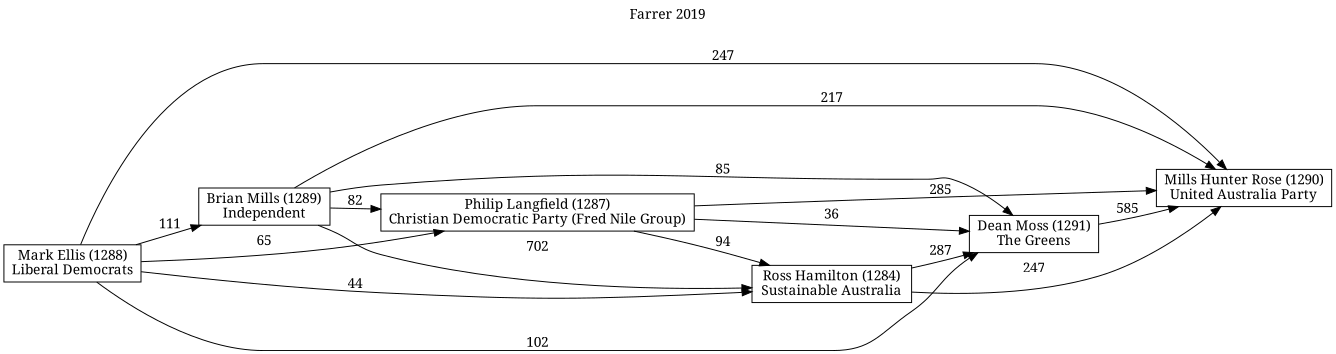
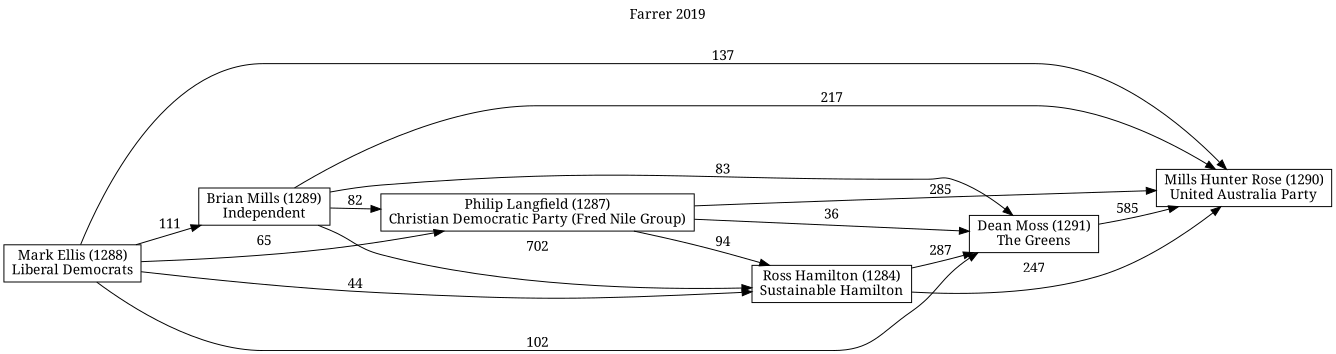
  digraph {
    fontname="Noto Serif"
    label="Farrer 2019"
    labelloc=t
    mclimit=10
    rankdir=LR
    node [fontname="Noto Serif" shape=box]
    edge [fontname="Noto Serif"]
    n1 [label="Mills Hunter Rose (1290)\nUnited Australia Party"]
    n2 [label="Dean Moss (1291)\nThe Greens"]
-   n3 [label="Ross Hamilton (1284)\nSustainable Australia"]
+   n3 [label="Ross Hamilton (1284)\nSustainable Hamilton"]
    n4 [label="Philip Langfield (1287)\nChristian Democratic Party (Fred Nile Group)"]
    n5 [label="Brian Mills (1289)\nIndependent"]
    n6 [label="Mark Ellis (1288)\nLiberal Democrats"]
    n2 -> n1 [label=585]
    n3 -> n1 [label=247]
    n3 -> n2 [label=287]
    n4 -> n1 [label=285]
    n4 -> n2 [label=36]
    n4 -> n3 [label=94]
    n5 -> n1 [label=217]
-   n5 -> n2 [label=85]
+   n5 -> n2 [label=83]
    n5 -> n3 [label=702]
    n5 -> n4 [label=82]
-   n6 -> n1 [label=247]
+   n6 -> n1 [label=137]
    n6 -> n2 [label=102]
    n6 -> n3 [label=44]
    n6 -> n4 [label=65]
    n6 -> n5 [label=111]
  }
